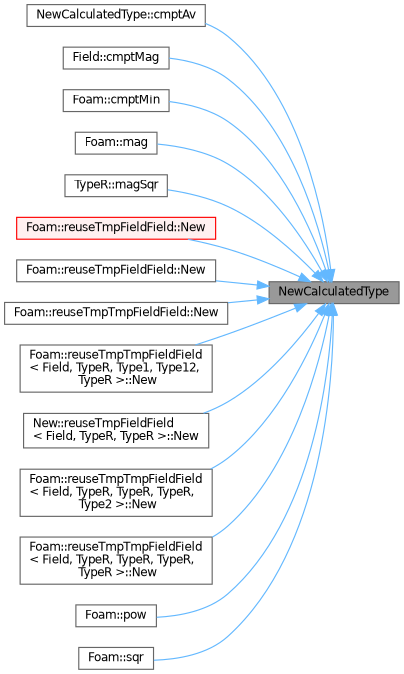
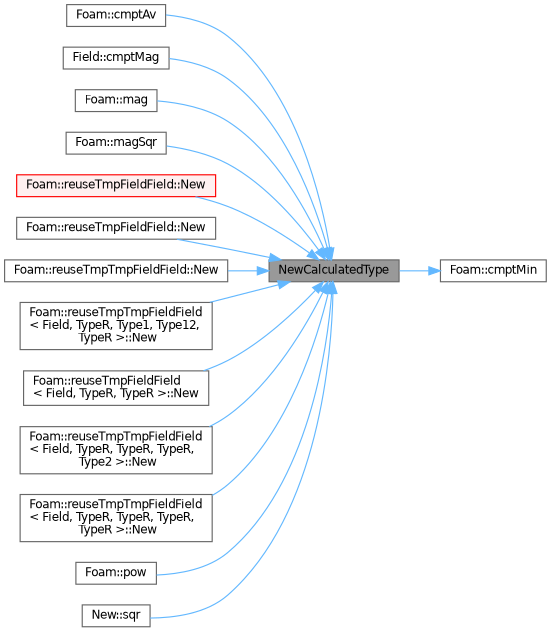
  digraph {
    rankdir=RL
    node [color=grey40 fillcolor=white fontname=Helvetica fontsize=10 shape=box style=filled]
    edge [color=steelblue1 dir=back fontname=Helvetica fontsize=10 labelfontname=Helvetica labelfontsize=10 style=solid]
    n1 [color=gray40 fillcolor=grey60 fontcolor=black height=0.2 label=NewCalculatedType width=0.4]
-   n2 [height=0.2 label="NewCalculatedType::cmptAv" width=0.4]
+   n2 [height=0.2 label="Foam::cmptAv" width=0.4]
    n3 [height=0.2 label="Field::cmptMag" width=0.4]
    n4 [height=0.2 label="Foam::cmptMin" width=0.4]
    n5 [height=0.2 label="Foam::mag" width=0.4]
-   n6 [height=0.2 label="TypeR::magSqr" width=0.4]
+   n6 [height=0.2 label="Foam::magSqr" width=0.4]
    n7 [color=red fillcolor="#FFF0F0" height=0.2 label="Foam::reuseTmpFieldField::New" width=0.4]
    n8 [height=0.2 label="Foam::reuseTmpFieldField::New" width=0.4]
    n9 [height=0.2 label="Foam::reuseTmpTmpFieldField::New" width=0.4]
    n10 [height=0.2 label="Foam::reuseTmpTmpFieldField\l\< Field, TypeR, Type1, Type12,\l TypeR \>::New" width=0.4]
-   n11 [height=0.2 label="New::reuseTmpFieldField\l\< Field, TypeR, TypeR \>::New" width=0.4]
+   n11 [height=0.2 label="Foam::reuseTmpFieldField\l\< Field, TypeR, TypeR \>::New" width=0.4]
    n12 [height=0.2 label="Foam::reuseTmpTmpFieldField\l\< Field, TypeR, TypeR, TypeR,\l Type2 \>::New" width=0.4]
    n13 [height=0.2 label="Foam::reuseTmpTmpFieldField\l\< Field, TypeR, TypeR, TypeR,\l TypeR \>::New" width=0.4]
    n14 [height=0.2 label="Foam::pow" width=0.4]
-   n15 [height=0.2 label="Foam::sqr" width=0.4]
+   n15 [height=0.2 label="New::sqr" width=0.4]
    n1 -> n2
    n1 -> n3
-   n1 -> n4
+   n4 -> n1
    n1 -> n5
    n1 -> n6
    n1 -> n7
    n1 -> n8
    n1 -> n9
    n1 -> n10
    n1 -> n11
    n1 -> n12
    n1 -> n13
    n1 -> n14
    n1 -> n15
  }
